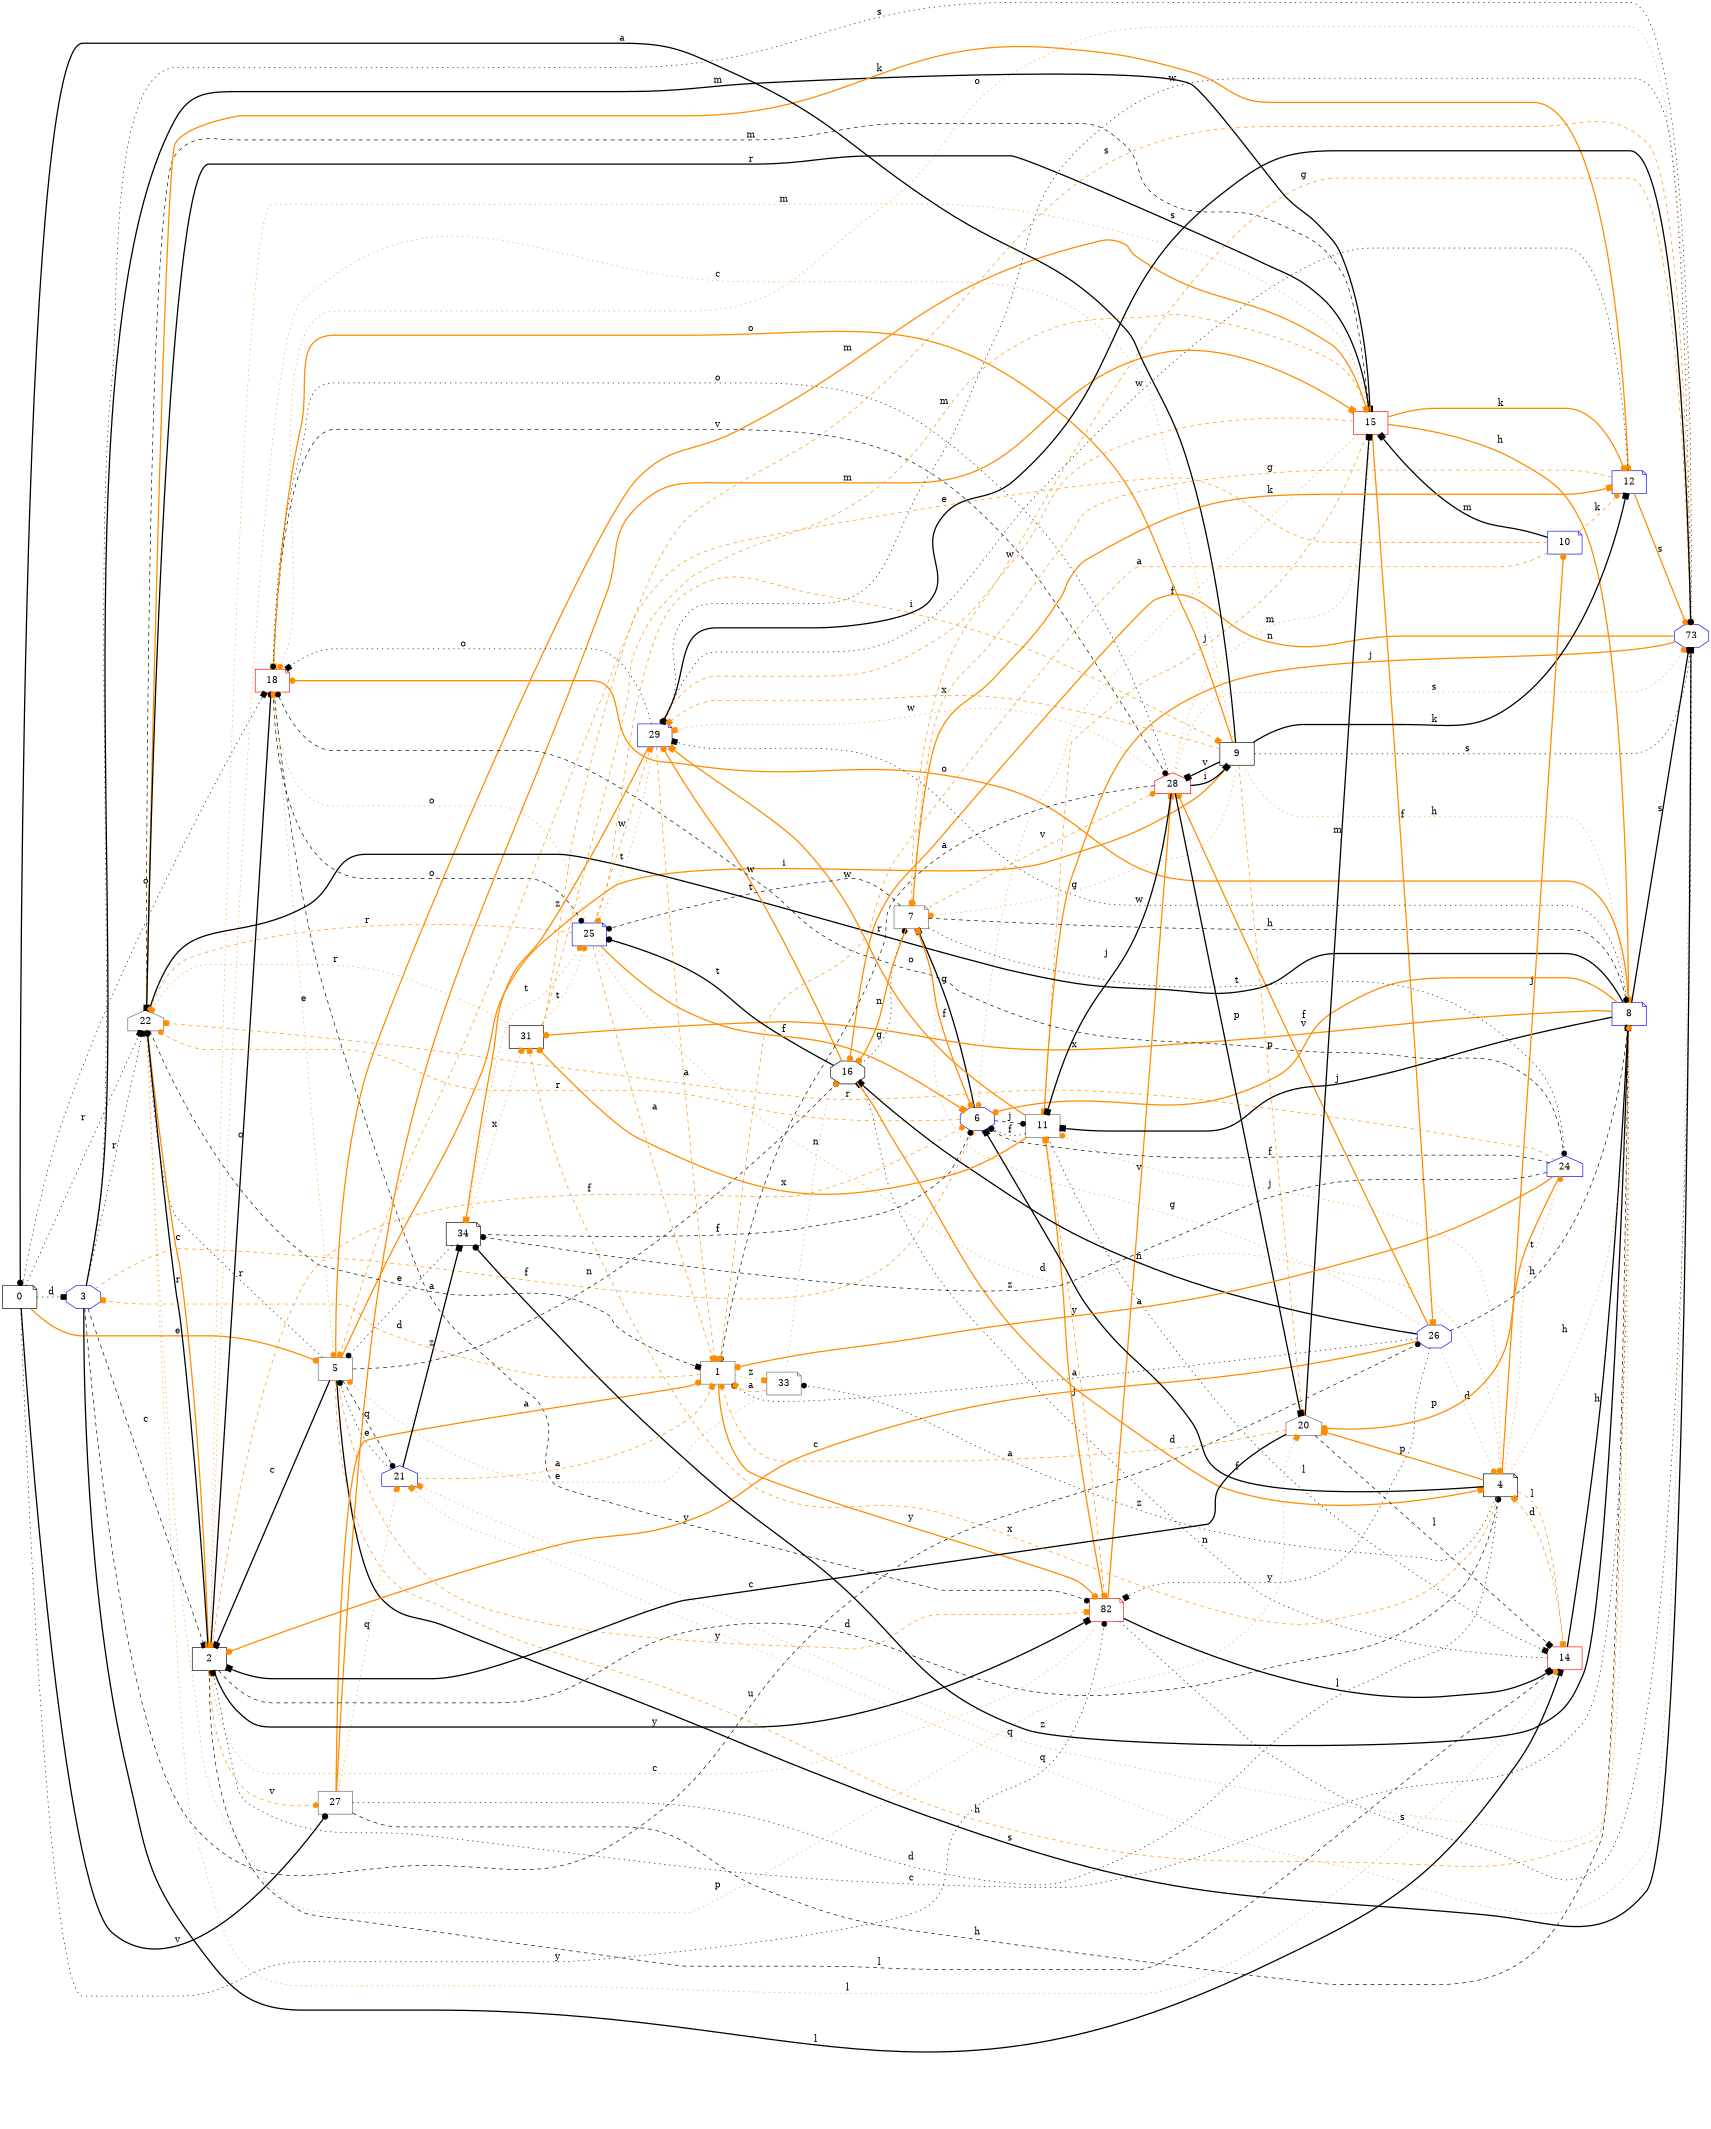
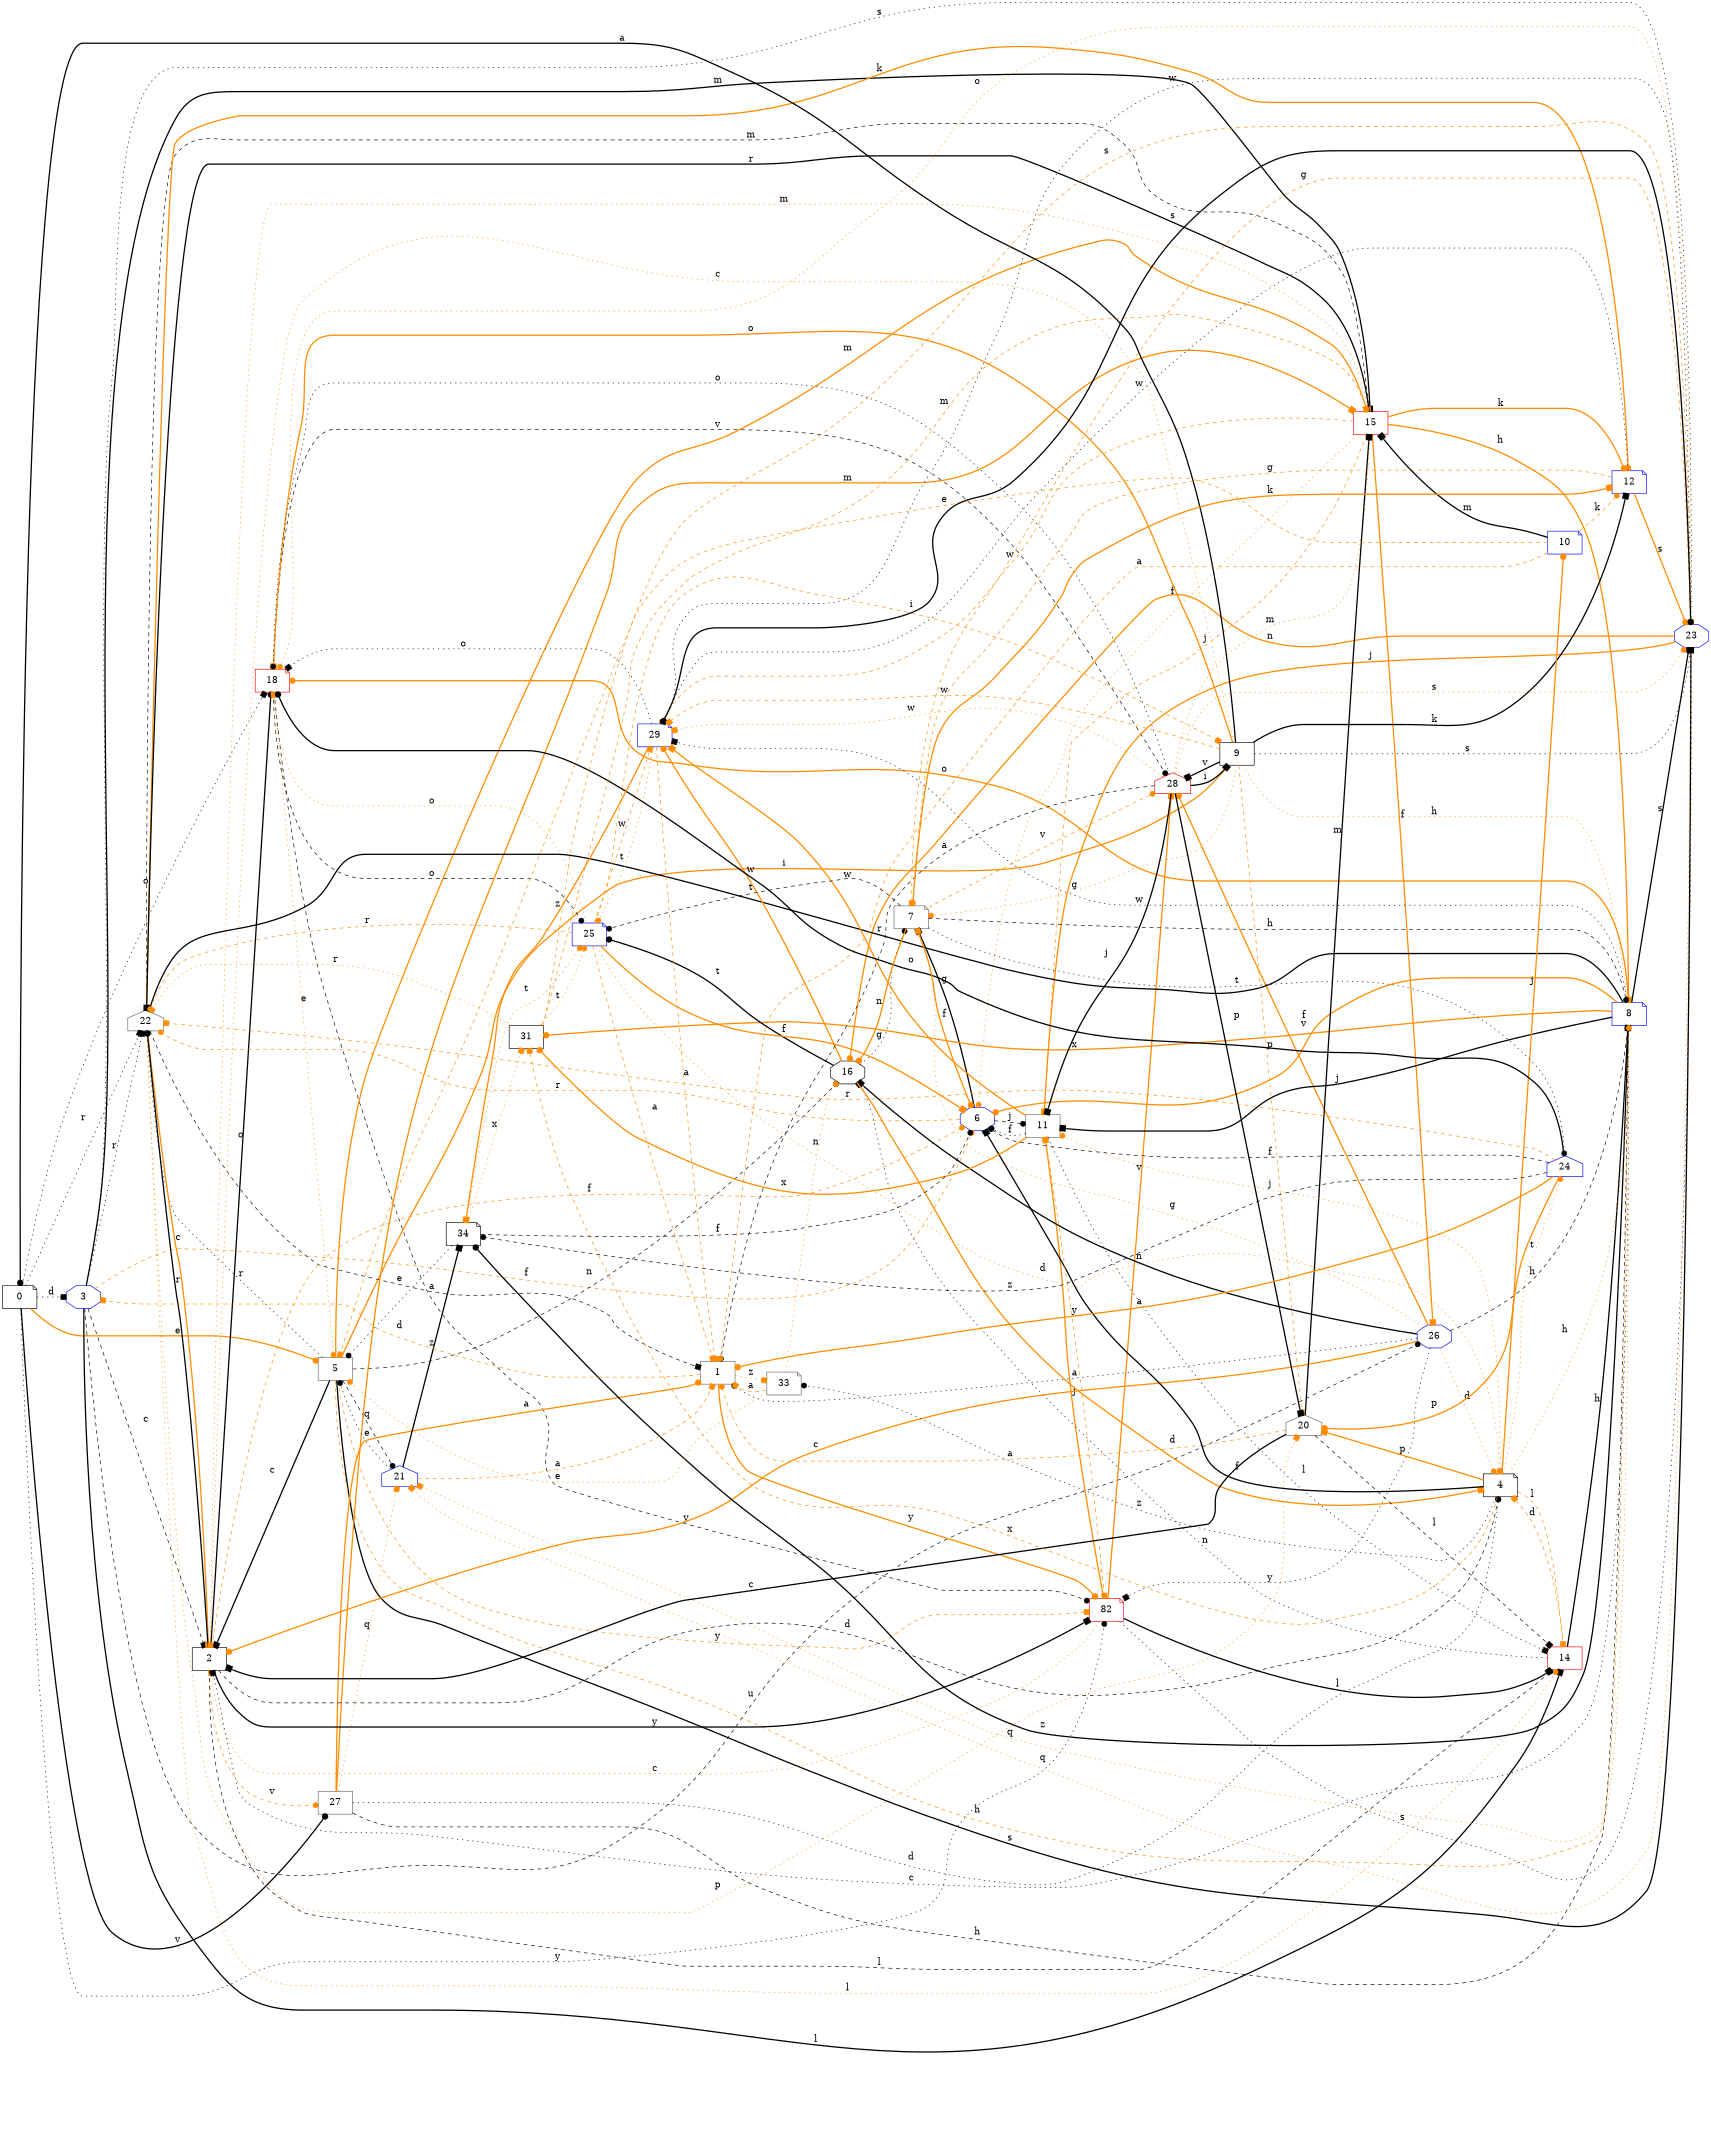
  strict digraph {
    rankdir=LR
    node [color=blue shape=note]
    edge [arrowhead=dot color=darkorange style=bold]
    0 [color=black]
    3 [shape=octagon]
    5 [color=gray40 shape=box]
    18 [color=red]
    22 [color=gray40 shape=house]
    27 [color=gray40 shape=box]
    n7 [color=red label=82]
    2 [color=black shape=box]
    6 [shape=octagon]
    14 [color=red shape=box]
    15 [color=red shape=box]
-   23 [shape=octagon label=73]
+   23 [shape=octagon]
    26 [shape=octagon]
    8
    9 [color=black shape=box]
    16 [color=black shape=octagon]
    21 [shape=house]
    25
    28 [color=red shape=house]
    1 [color=gray40 shape=box]
    20 [color=gray40 shape=house]
    12
    4 [color=black]
    11 [color=gray40 shape=box]
    33 [color=gray40]
    10
    24 [shape=house]
    31 [color=black shape=box]
    7 [color=gray40]
    29
    34 [color=black]
    0 -> 3 [arrowhead=box color=black label=d style=dotted]
    0 -> 5 [label=e]
    0 -> 18 [arrowhead=box color=black label=o style=dotted]
    0 -> 22 [arrowhead=box color=black label=r style=dotted]
    0 -> 27 [color=black label=v]
    0 -> n7 [color=black label=y style=dotted]
    3 -> 22 [arrowhead=box color=black label=r style=dotted]
    3 -> 2 [arrowhead=box color=black label=c style=dashed]
    3 -> 6 [label=f style=dashed]
    3 -> 14 [arrowhead=box color=black label=l]
    3 -> 15 [arrowhead=box color=black label=m]
    3 -> 23 [color=black label=s style=dotted]
    3 -> 26 [color=black label=u style=dashed]
    5 -> 22 [color=black label=r style=dotted]
    5 -> n7 [arrowhead=box label=y style=dashed]
    5 -> 2 [arrowhead=box color=black label=c]
    5 -> 15 [arrowhead=box label=m]
    5 -> 23 [arrowhead=box color=black label=s]
    5 -> 8 [arrowhead=box label=h style=dashed]
    5 -> 9 [label=i]
    5 -> 16 [color=black label=n style=dashed]
    5 -> 21 [color=black label=q style=dashed]
    18 -> 5 [label=e style=dotted]
    18 -> n7 [color=black label=y style=dashed]
    18 -> 25 [color=black label=o style=dashed]
    18 -> 28 [color=black label=v style=dashed]
    22 -> 2 [arrowhead=box label=c]
    22 -> 14 [label=l style=dotted]
    22 -> 15 [arrowhead=box color=black label=m style=dashed]
    22 -> 1 [arrowhead=box color=black label=a style=dashed]
    22 -> 20 [arrowhead=box label=p style=dotted]
    22 -> 12 [label=k]
    27 -> 15 [arrowhead=box label=m]
    27 -> 8 [color=black label=h style=dashed]
    27 -> 21 [arrowhead=box label=q style=dotted]
    27 -> 1 [label=a]
    27 -> 4 [color=black label=d style=dotted]
    n7 -> 2 [arrowhead=box label=c style=dotted]
    n7 -> 14 [arrowhead=box color=black label=l]
    n7 -> 23 [arrowhead=box color=black label=s style=dotted]
    n7 -> 28 [arrowhead=box label=v]
    n7 -> 11 [arrowhead=box label=j]
    2 -> 18 [color=black label=o]
    2 -> 22 [color=black label=r]
    2 -> 27 [label=v style=dashed]
    2 -> n7 [arrowhead=box color=black label=y]
    2 -> 6 [label=f style=dashed]
    2 -> 14 [color=black label=l style=dashed]
    2 -> 15 [arrowhead=box label=m style=dotted]
    2 -> 4 [color=black label=d style=dashed]
    6 -> 22 [label=r style=dashed]
    6 -> 11 [color=black label=j style=dashed]
    6 -> 7 [arrowhead=box color=black label=g]
    14 -> 8 [arrowhead=box color=black label=h]
    14 -> 16 [arrowhead=box color=black label=n style=dotted]
    14 -> 4 [arrowhead=box label=d style=dashed]
    15 -> 22 [arrowhead=box color=black label=r]
    15 -> 6 [label=f style=dotted]
    15 -> 26 [arrowhead=box label=f]
    15 -> 8 [arrowhead=box label=h]
    15 -> 12 [label=k]
    15 -> 11 [arrowhead=box label=j style=dashed]
    15 -> 29 [label=w style=dashed]
    23 -> 18 [label=o style=dotted]
    23 -> 16 [label=n]
    23 -> 21 [arrowhead=box label=q style=dotted]
    23 -> 11 [arrowhead=box label=j]
    23 -> 7 [arrowhead=box label=g style=dashed]
    23 -> 29 [arrowhead=box color=black label=w style=dotted]
    26 -> n7 [arrowhead=box color=black label=y style=dotted]
    26 -> 2 [label=c]
    26 -> 8 [color=black label=h style=dashed]
    26 -> 16 [arrowhead=box color=black label=n]
    26 -> 28 [label=v]
    26 -> 1 [color=black label=a style=dotted]
    26 -> 4 [label=d style=dotted]
    26 -> 7 [arrowhead=box label=g style=dotted]
    8 -> 18 [label=o]
    8 -> 22 [color=black label=r]
    8 -> 2 [arrowhead=box color=black label=c style=dotted]
    8 -> 6 [label=f]
    8 -> 23 [color=black label=s]
    8 -> 21 [arrowhead=box label=q style=dotted]
    8 -> 11 [arrowhead=box color=black label=j]
    8 -> 31 [label=x]
    8 -> 29 [arrowhead=box color=black label=w style=dotted]
    8 -> 34 [color=black label=z]
    9 -> 0 [color=black label=a]
    9 -> 18 [arrowhead=box label=o]
    9 -> 2 [arrowhead=box label=c style=dotted]
    9 -> 23 [color=black label=s style=dotted]
    9 -> 8 [label=h style=dotted]
    9 -> 28 [arrowhead=box color=black label=v]
    9 -> 20 [arrowhead=box label=p style=dashed]
    9 -> 12 [arrowhead=box color=black label=k]
    9 -> 7 [label=g style=dotted]
-   9 -> 29 [arrowhead=box label=x style=dashed]
+   9 -> 29 [arrowhead=box label=w style=dashed]
    16 -> 25 [color=black label=t]
    16 -> 4 [arrowhead=box label=d]
    16 -> 7 [color=black label=g style=dotted]
    16 -> 29 [label=w]
    21 -> 5 [color=black label=e style=dotted]
    21 -> 1 [arrowhead=box label=a style=dashed]
    21 -> 34 [arrowhead=box color=black label=z]
    25 -> 18 [arrowhead=box label=o style=dotted]
    25 -> 22 [label=r style=dashed]
    25 -> 6 [arrowhead=box label=f]
    25 -> 9 [arrowhead=box label=i style=dashed]
    25 -> 1 [arrowhead=box label=a style=dashed]
    25 -> 4 [arrowhead=box label=d style=dotted]
    25 -> 29 [arrowhead=box label=w style=dashed]
    28 -> 18 [color=black label=o style=dotted]
    28 -> 15 [arrowhead=box label=m style=dotted]
    28 -> 23 [label=s style=dotted]
    28 -> 9 [arrowhead=box color=black label=i]
    28 -> 1 [color=black label=a style=dashed]
    28 -> 20 [arrowhead=box color=black label=p]
    28 -> 11 [arrowhead=box color=black label=j]
    28 -> 29 [arrowhead=box label=w style=dotted]
    1 -> 3 [arrowhead=box label=d style=dashed]
    1 -> n7 [label=y]
    1 -> 33 [arrowhead=box label=z style=dotted]
    20 -> 2 [arrowhead=box color=black label=c]
    20 -> 14 [arrowhead=box color=black label=l style=dashed]
    20 -> 15 [arrowhead=box color=black label=m]
    20 -> 1 [label=a style=dashed]
    12 -> 23 [label=s]
    12 -> 7 [label=g style=dashed]
    12 -> 29 [color=black label=w style=dotted]
    4 -> 6 [arrowhead=box color=black label=f]
    4 -> 14 [arrowhead=box label=l style=dashed]
    4 -> 8 [label=h style=dotted]
    4 -> 20 [arrowhead=box label=p]
    4 -> 11 [label=j style=dotted]
    4 -> 33 [color=black label=z style=dotted]
    4 -> 10 [label=j]
    4 -> 24 [label=t style=dotted]
    4 -> 31 [arrowhead=box label=x style=dashed]
    11 -> n7 [arrowhead=box label=y style=dashed]
    11 -> 6 [color=black label=f style=dotted]
    11 -> 14 [arrowhead=box color=black label=l style=dotted]
    11 -> 31 [label=x]
    11 -> 29 [arrowhead=box label=w]
    33 -> 5 [label=e style=dotted]
    33 -> 16 [label=n style=dotted]
    33 -> 1 [arrowhead=box label=a style=dashed]
    10 -> 5 [arrowhead=box label=e style=dashed]
    10 -> 15 [arrowhead=box color=black label=m]
    10 -> 1 [label=a style=dashed]
    10 -> 12 [label=k style=dashed]
-   24 -> 18 [color=black label=o style=dashed]
+   24 -> 18 [color=black label=o]
    24 -> 22 [arrowhead=box label=r style=dashed]
    24 -> 6 [color=black label=f style=dashed]
    24 -> 1 [label=a]
    24 -> 20 [label=p]
    24 -> 34 [color=black label=z style=dashed]
    31 -> 22 [label=r style=dotted]
    31 -> 15 [label=m style=dashed]
    31 -> 23 [arrowhead=box label=s style=dashed]
    31 -> 25 [label=t style=dotted]
    7 -> 6 [label=f]
    7 -> 8 [color=black label=h style=dashed]
    7 -> 16 [label=n]
    7 -> 25 [color=black label=t style=dashed]
    7 -> 28 [label=v style=dashed]
    7 -> 12 [arrowhead=box label=k]
    7 -> 24 [color=black label=t style=dotted]
    29 -> 18 [arrowhead=box color=black label=o style=dotted]
    29 -> 23 [color=black label=s]
    29 -> 25 [label=t style=dotted]
    29 -> 1 [arrowhead=box label=a style=dashed]
    29 -> 34 [arrowhead=box label=z]
    34 -> 5 [color=black label=e style=dotted]
    34 -> 6 [color=black label=f style=dashed]
    34 -> 25 [label=t style=dotted]
    34 -> 31 [arrowhead=box label=x style=dotted]
  }
